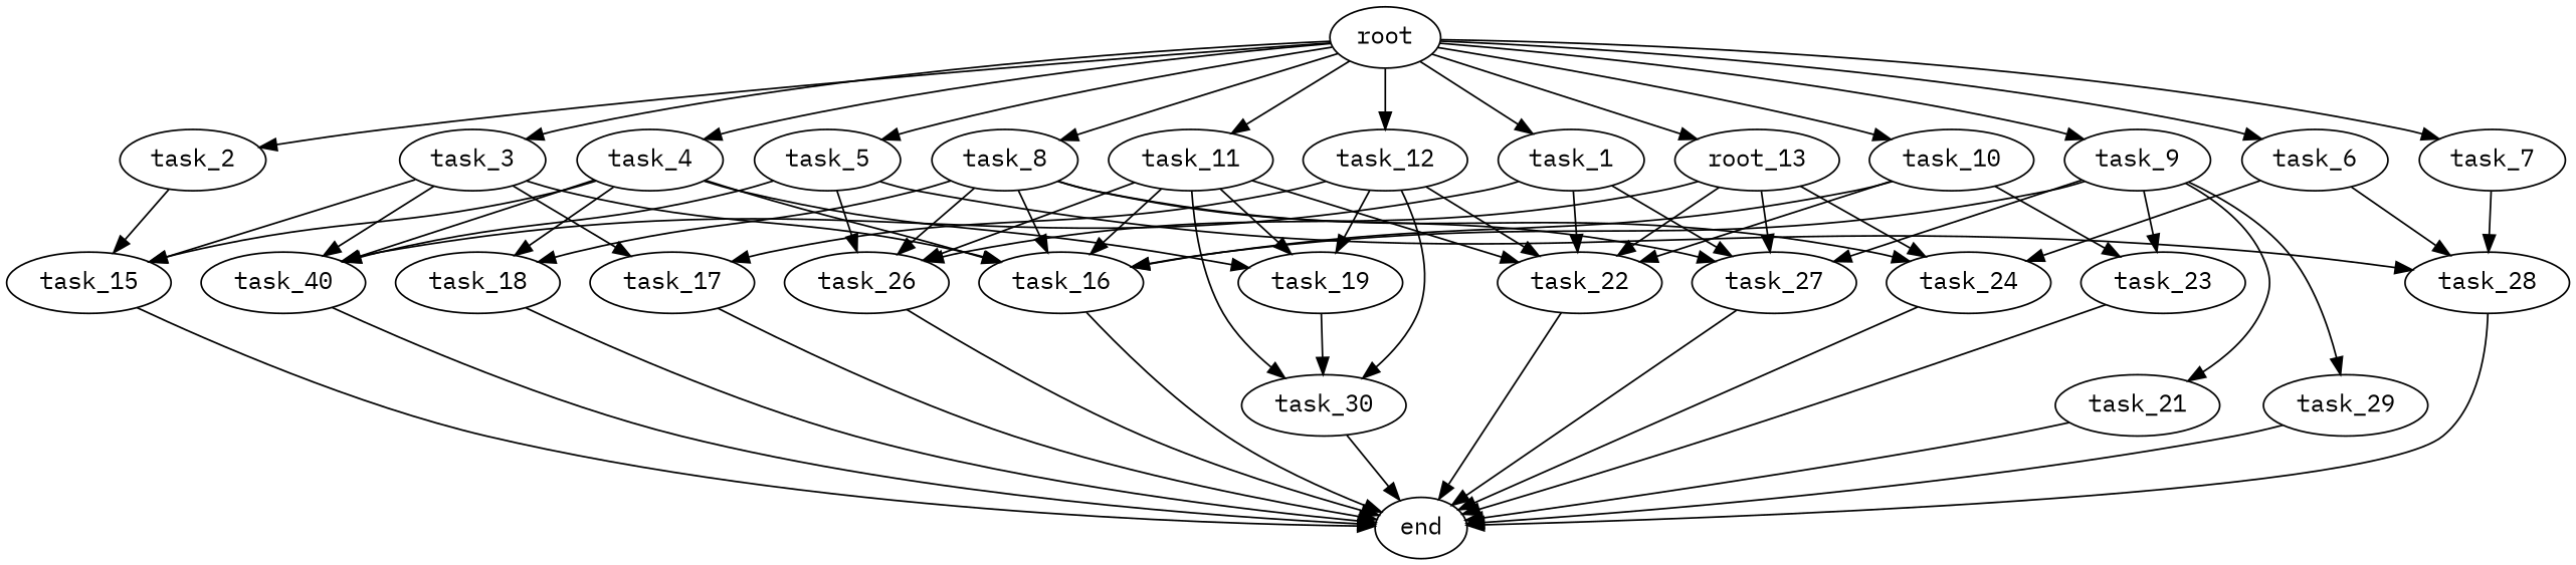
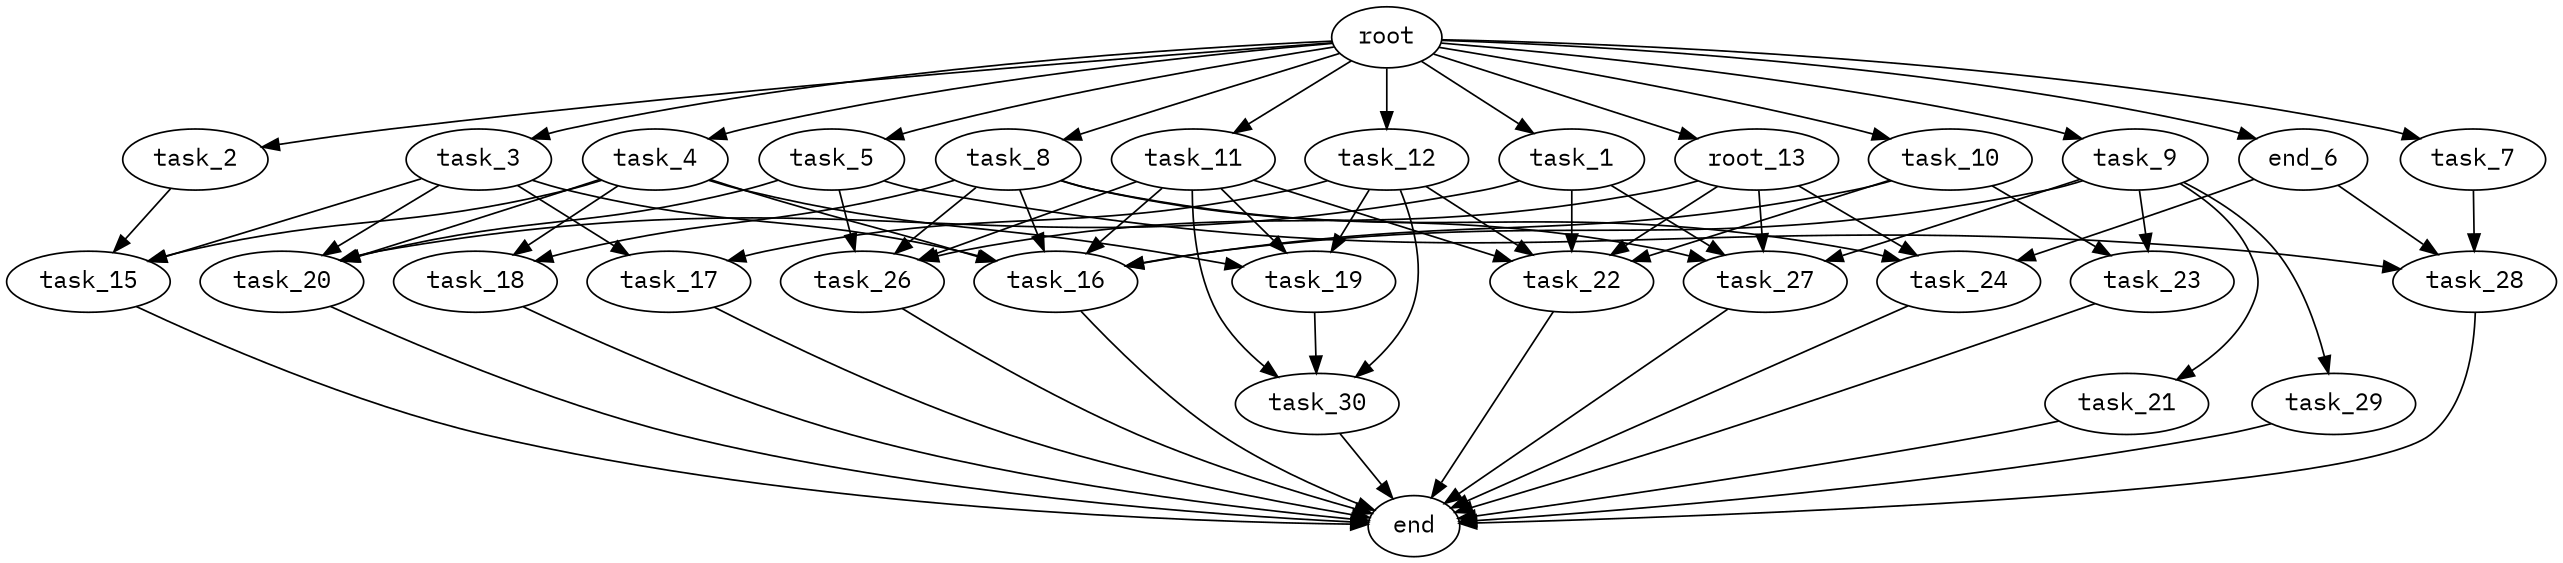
  digraph {
    fontname="IBM Plex Mono"
    node [fontname="IBM Plex Mono"]
    edge [fontname="IBM Plex Mono"]
    root
    task_1
    task_2
    task_3
    task_4
    task_5
-   task_6
+   task_6 [label=end_6]
    task_7
    task_8
    task_9
    task_10
    task_11
    task_12
    n14 [label=root_13]
-   task_20 [label=task_40]
+   task_20
    task_22
    task_27
    task_15
    task_16
    task_17
    task_18
    task_19
    task_26
    task_28
    task_24
    task_21
    task_23
    task_29
    task_30
    end
    root -> task_1
    root -> task_2
    root -> task_3
    root -> task_4
    root -> task_5
    root -> task_6
    root -> task_7
    root -> task_8
    root -> task_9
    root -> task_10
    root -> task_11
    root -> task_12
    root -> n14
    task_1 -> task_20
    task_1 -> task_22
    task_1 -> task_27
    task_2 -> task_15
    task_3 -> task_20
    task_3 -> task_15
    task_3 -> task_16
    task_3 -> task_17
    task_4 -> task_20
    task_4 -> task_15
    task_4 -> task_16
    task_4 -> task_18
    task_4 -> task_19
    task_5 -> task_20
    task_5 -> task_26
    task_5 -> task_28
    task_6 -> task_28
    task_6 -> task_24
    task_7 -> task_28
    task_8 -> task_27
    task_8 -> task_16
    task_8 -> task_18
    task_8 -> task_26
    task_8 -> task_24
    task_9 -> task_27
    task_9 -> task_16
    task_9 -> task_21
    task_9 -> task_23
    task_9 -> task_29
    task_10 -> task_22
    task_10 -> task_16
    task_10 -> task_23
    task_11 -> task_22
    task_11 -> task_16
    task_11 -> task_19
    task_11 -> task_26
    task_11 -> task_30
    task_12 -> task_22
    task_12 -> task_17
    task_12 -> task_19
    task_12 -> task_30
    n14 -> task_22
    n14 -> task_27
    n14 -> task_26
    n14 -> task_24
    task_20 -> end
    task_22 -> end
    task_27 -> end
    task_15 -> end
    task_16 -> end
    task_17 -> end
    task_18 -> end
    task_19 -> task_30
    task_26 -> end
    task_28 -> end
    task_24 -> end
    task_21 -> end
    task_23 -> end
    task_29 -> end
    task_30 -> end
  }
